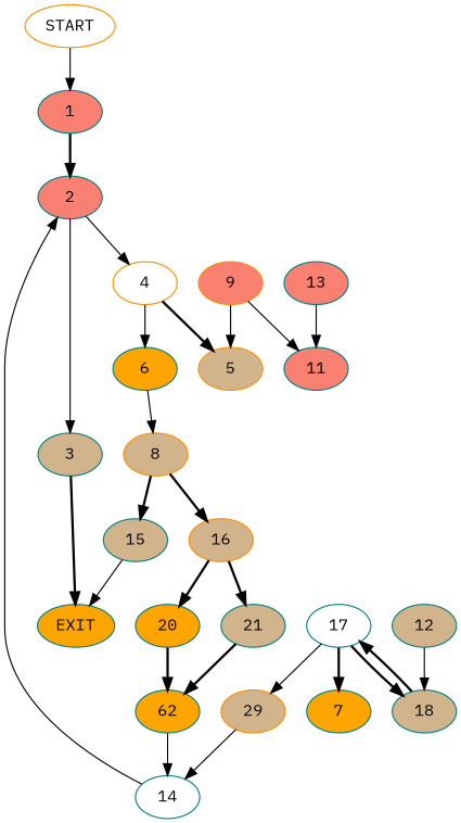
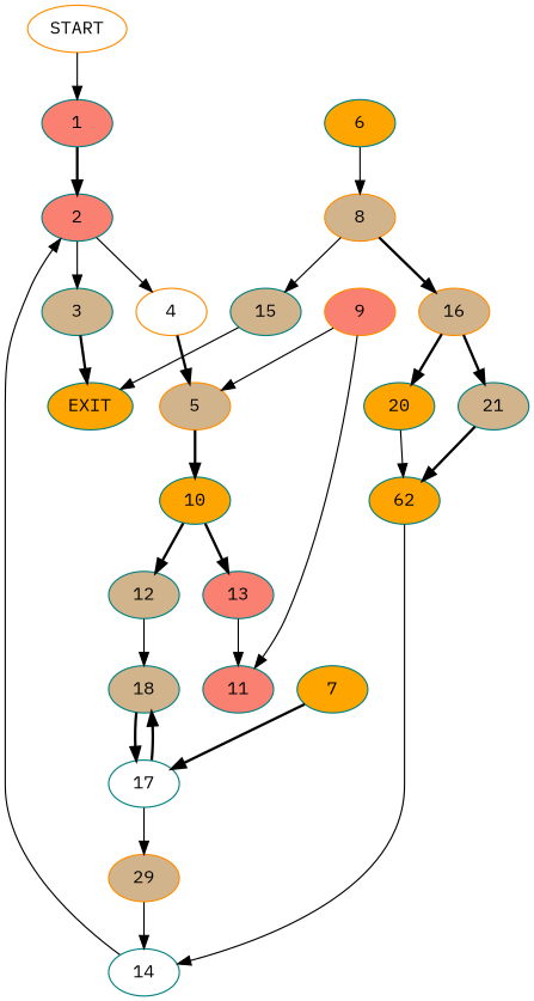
  digraph {
    fontname="IBM Plex Mono"
    node [color=teal fillcolor=tan fontname="IBM Plex Mono" style=filled]
    edge [fontname="IBM Plex Mono" style=solid]
    n1 [color=darkorange fillcolor=white label=START]
    1 [fillcolor=salmon]
    2 [fillcolor=salmon]
    n4 [fillcolor=orange label=EXIT]
    3
    4 [color=darkorange fillcolor=white]
    5 [color=darkorange]
    6 [fillcolor=orange]
+   10 [fillcolor=orange]
    8 [color=darkorange]
    9 [color=darkorange fillcolor=salmon]
    11 [fillcolor=salmon]
    12
    13 [fillcolor=salmon]
    7 [fillcolor=orange]
    17 [fillcolor=white]
    15
    16 [color=darkorange]
    18
    n20 [color=darkorange label=29]
    20 [fillcolor=orange]
    21
    14 [fillcolor=white]
    n24 [fillcolor=orange label=62]
    n1 -> 1
    1 -> 2 [style=bold]
    2 -> 3
    2 -> 4
    3 -> n4 [style=bold]
    4 -> 5 [style=bold]
-   4 -> 6
+   5 -> 10 [style=bold]
    6 -> 8
-   8 -> 15 [style=bold]
+   10 -> 12 [style=bold]
+   10 -> 13 [style=bold]
+   8 -> 15
    8 -> 16 [style=bold]
    9 -> 5
    9 -> 11
    12 -> 18
    13 -> 11
-   17 -> 7 [style=bold]
+   7 -> 17 [style=bold]
    17 -> 18 [style=bold]
    17 -> n20
    15 -> n4
    16 -> 20 [style=bold]
    16 -> 21 [style=bold]
    18 -> 17 [style=bold]
    n20 -> 14
-   20 -> n24 [style=bold]
+   20 -> n24
    21 -> n24 [style=bold]
    14 -> 2
    n24 -> 14
  }
